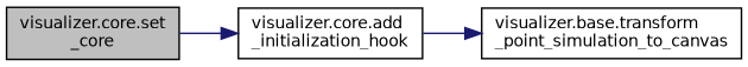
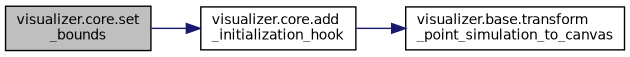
  digraph {
    rankdir=LR
    node [color=black fillcolor=white fontname=Helvetica fontsize=10 shape=record style=filled]
    edge [color=midnightblue fontname=Helvetica fontsize=10 labelfontname=Helvetica labelfontsize=10 style=solid]
-   n1 [fillcolor=grey75 fontcolor=black height=0.2 label="visualizer.core.set\l_core" width=0.4]
+   n1 [fillcolor=grey75 fontcolor=black height=0.2 label="visualizer.core.set\l_bounds" width=0.4]
    n2 [height=0.2 label="visualizer.core.add\l_initialization_hook" width=0.4]
    n3 [height=0.2 label="visualizer.base.transform\l_point_simulation_to_canvas" width=0.4]
    n1 -> n2
    n2 -> n3
  }
